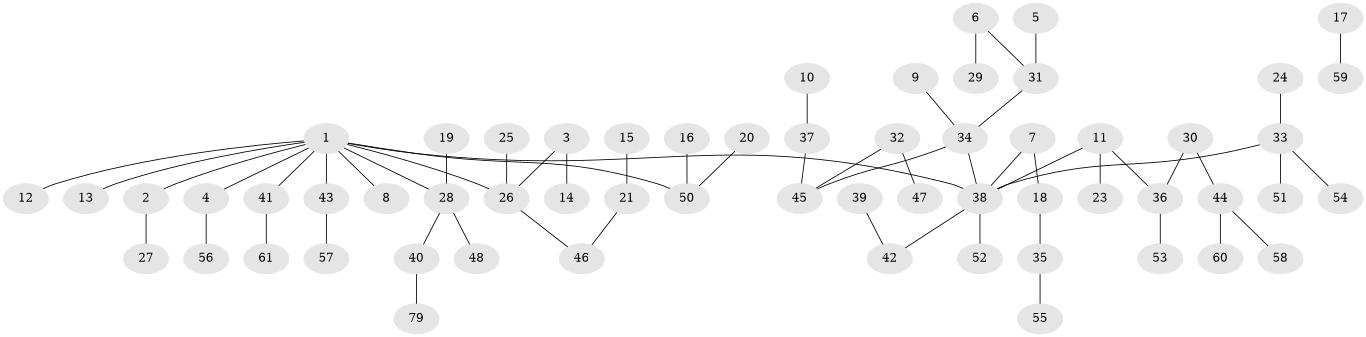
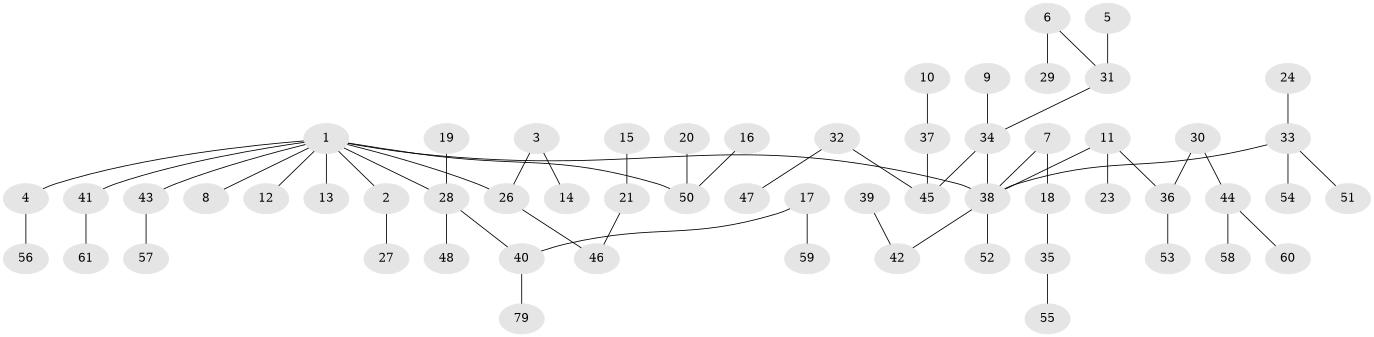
  graph {
    node [color=gray90 style=filled]
    edge [weight=1.0]
    1
    2
    4
    8
    12
    13
    26
    28
    38
    41
    43
    50
    27
    56
    46
    40
    48
    42
    52
    61
    57
    3
    14
    5
    31
    34
    6
    29
    7
    18
    35
    9
    45
    10
    37
    11
    23
    36
    53
    15
    21
    16
    17
    59
    n45 [label=79]
    55
    19
    20
    24
    33
    51
    54
-   25
    30
    44
    58
    60
    32
    47
    39
    1 -- 2
    1 -- 4
    1 -- 8
    1 -- 12
    1 -- 13
    1 -- 26
    1 -- 28
    1 -- 38
    1 -- 41
    1 -- 43
    1 -- 50
    2 -- 27
    4 -- 56
    26 -- 46
    28 -- 40
    28 -- 48
    38 -- 42
    38 -- 52
    41 -- 61
    43 -- 57
    40 -- n45
    3 -- 26
    3 -- 14
    5 -- 31
    31 -- 34
    34 -- 38
    34 -- 45
    6 -- 31
    6 -- 29
    7 -- 38
    7 -- 18
    18 -- 35
    35 -- 55
    9 -- 34
    10 -- 37
    37 -- 45
    11 -- 38
    11 -- 23
    11 -- 36
    36 -- 53
    15 -- 21
    21 -- 46
    16 -- 50
+   17 -- 40
    17 -- 59
    19 -- 28
    20 -- 50
    24 -- 33
    33 -- 38
    33 -- 51
    33 -- 54
-   25 -- 26
    30 -- 36
    30 -- 44
    44 -- 58
    44 -- 60
    32 -- 45
    32 -- 47
    39 -- 42
  }
